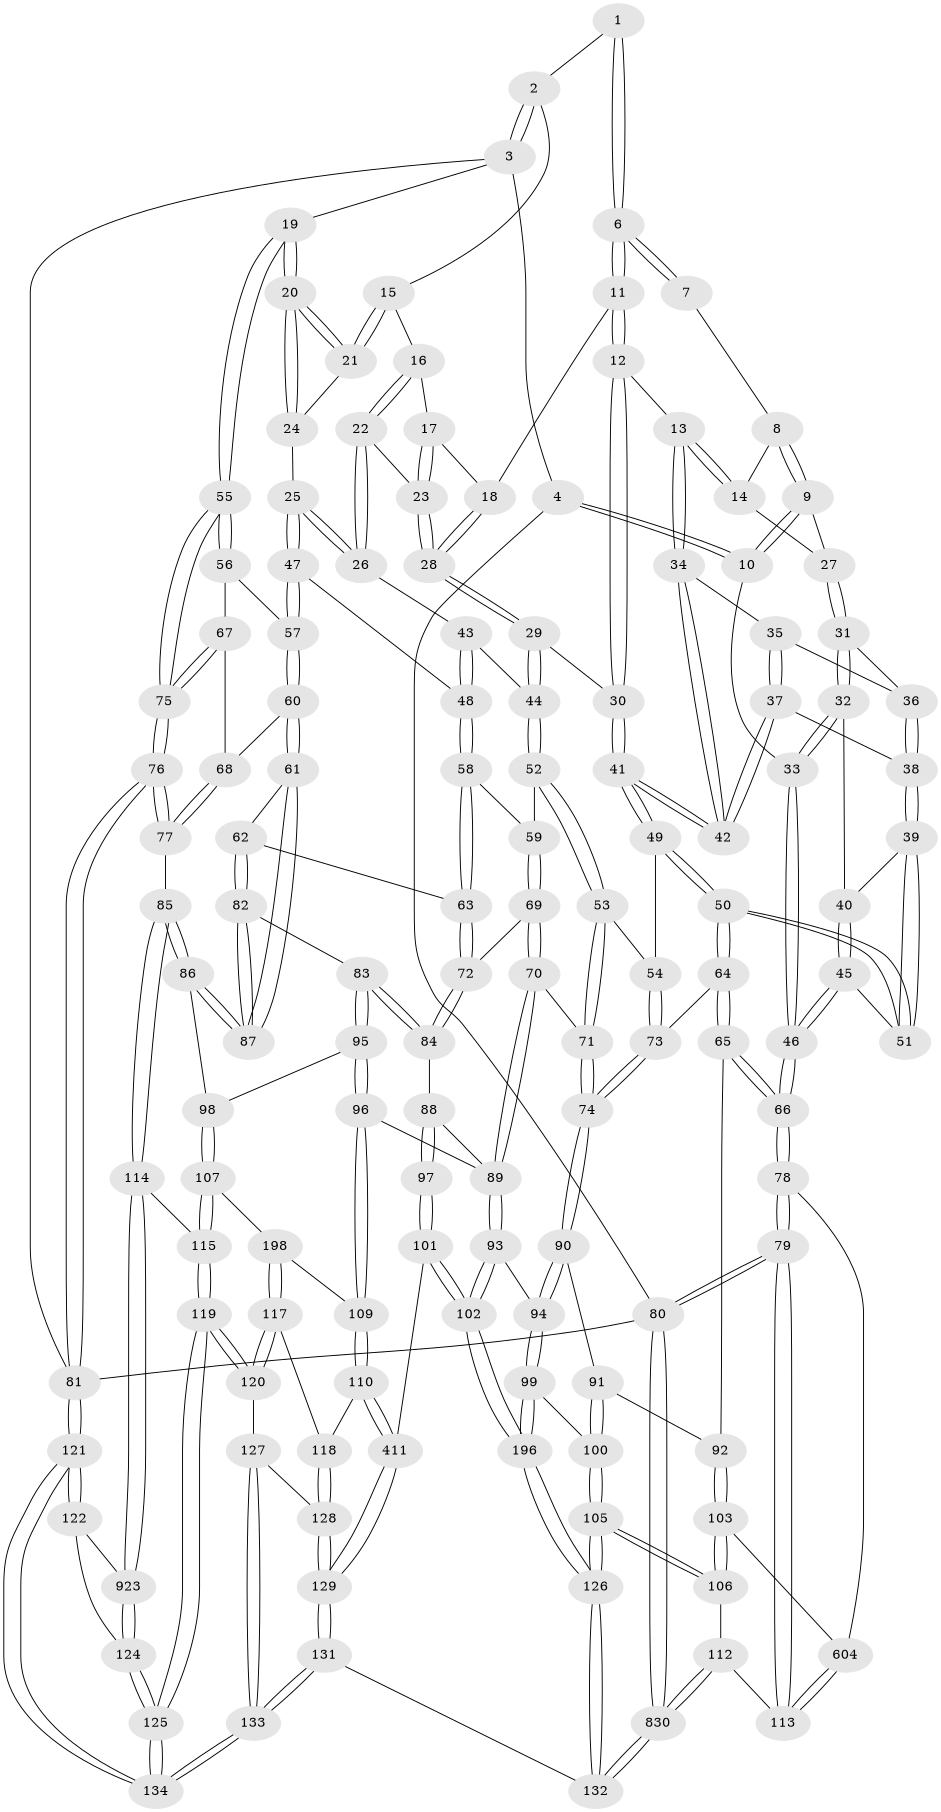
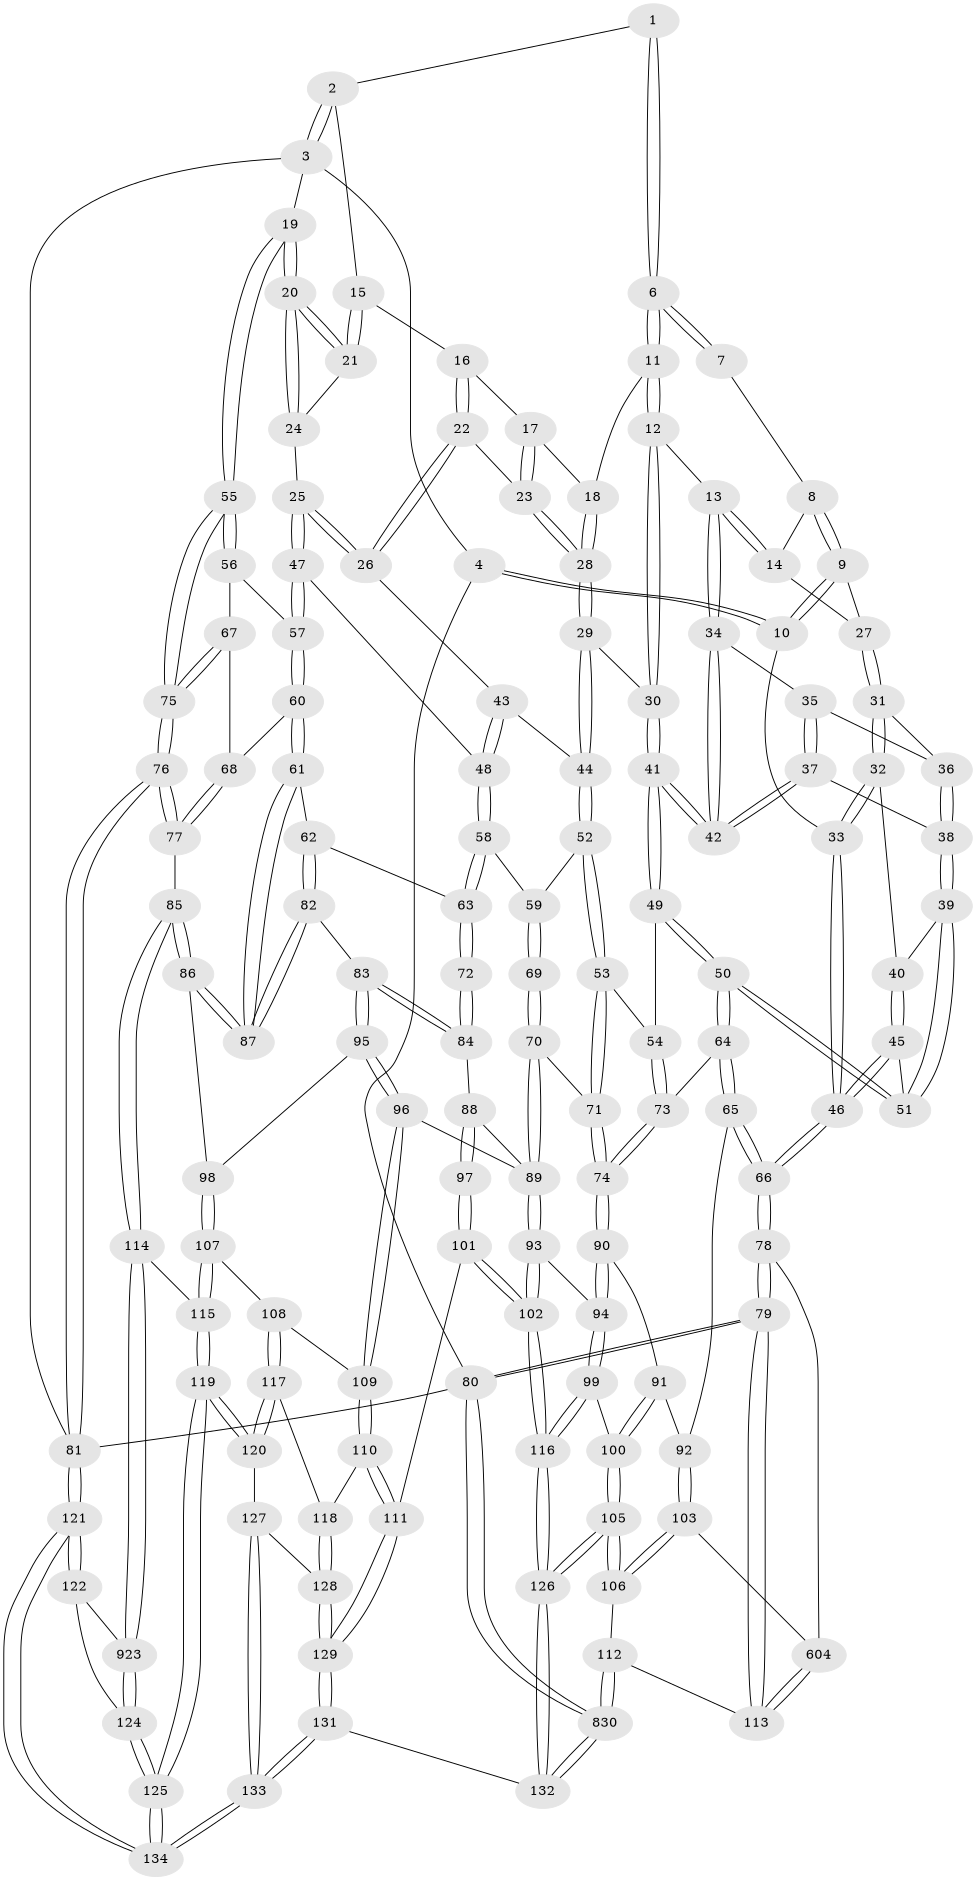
  graph {
    node [color=gray90 style=filled]
    1
    2
    6
    3
    15
    7
    11
    4
    19
    81
    16
    21
    10
    80
    20
    55
    121
    33
    n19 [label=830]
    8
    12
    18
    9
    14
    27
    31
    46
    13
    30
    28
    34
    41
    35
    42
    17
    22
    24
    23
    26
    29
    56
    75
    25
    43
    47
    48
    57
    44
    32
    36
    52
    49
    40
    38
    45
    66
    37
    39
    51
    50
    54
    58
    53
    59
    78
    60
    63
    64
    73
    65
    71
    69
    74
    67
    76
    68
    61
    72
    70
    62
    87
    77
    82
    83
    84
    92
    103
    79
    n89 [label=604]
    85
    89
    93
    90
    88
    91
    94
    86
    114
    113
    132
    122
    134
    95
    98
    96
    97
    115
    n108 [label=923]
    107
    101
    102
    100
    99
    105
    106
-   116 [label=196]
+   116
    109
    110
-   111 [label=411]
-   108 [label=198]
+   111
+   108
    126
    129
    112
    117
    119
    118
    120
    128
    131
    124
    125
    127
    133
    1 -- 2
    1 -- 6
    1 -- 6
    2 -- 3
    2 -- 3
    2 -- 15
    6 -- 7
    6 -- 7
    6 -- 11
    6 -- 11
    3 -- 4
    3 -- 19
    3 -- 81
    15 -- 16
    15 -- 21
    15 -- 21
    7 -- 8
    11 -- 12
    11 -- 12
    11 -- 18
    4 -- 10
    4 -- 10
    4 -- 80
    19 -- 20
    19 -- 20
    19 -- 55
    19 -- 55
    81 -- 121
    81 -- 121
    16 -- 17
    16 -- 22
    16 -- 22
    21 -- 24
    10 -- 33
    80 -- 81
    80 -- n19
    80 -- n19
    20 -- 21
    20 -- 21
    20 -- 24
    20 -- 24
    55 -- 56
    55 -- 56
    55 -- 75
    55 -- 75
    121 -- 122
    121 -- 122
    121 -- 134
    121 -- 134
    33 -- 46
    33 -- 46
    n19 -- 132
    n19 -- 132
    8 -- 9
    8 -- 9
    8 -- 14
    12 -- 13
    12 -- 30
    12 -- 30
    18 -- 28
    18 -- 28
    9 -- 10
    9 -- 10
    9 -- 27
    14 -- 27
    27 -- 31
    27 -- 31
    31 -- 32
    31 -- 32
    31 -- 36
    46 -- 66
    46 -- 66
    13 -- 14
    13 -- 14
    13 -- 34
    13 -- 34
    30 -- 41
    30 -- 41
    28 -- 29
    28 -- 29
    34 -- 35
    34 -- 42
    34 -- 42
    41 -- 42
    41 -- 42
    41 -- 49
    41 -- 49
    35 -- 36
    35 -- 37
    35 -- 37
    17 -- 18
    17 -- 23
    17 -- 23
    22 -- 23
    22 -- 26
    22 -- 26
    24 -- 25
    23 -- 28
    23 -- 28
    26 -- 43
    29 -- 30
    29 -- 44
    29 -- 44
    56 -- 57
    56 -- 67
    75 -- 76
    75 -- 76
    25 -- 26
    25 -- 26
    25 -- 47
    25 -- 47
    43 -- 48
    43 -- 48
    43 -- 44
    47 -- 48
    47 -- 57
    47 -- 57
    48 -- 58
    48 -- 58
    57 -- 60
    57 -- 60
    44 -- 52
    44 -- 52
    32 -- 33
    32 -- 33
    32 -- 40
    36 -- 38
    36 -- 38
    52 -- 53
    52 -- 53
    52 -- 59
    49 -- 50
    49 -- 50
    49 -- 54
    40 -- 45
    40 -- 45
    38 -- 39
    38 -- 39
    45 -- 46
    45 -- 46
    45 -- 51
    66 -- 78
    66 -- 78
    37 -- 42
    37 -- 42
    37 -- 38
    39 -- 40
    39 -- 51
    39 -- 51
    50 -- 51
    50 -- 51
    50 -- 64
    50 -- 64
    54 -- 73
    54 -- 73
    58 -- 59
    58 -- 63
    58 -- 63
    53 -- 54
    53 -- 71
    53 -- 71
    59 -- 69
    59 -- 69
    78 -- 79
    78 -- 79
    78 -- n89
    60 -- 68
    60 -- 61
    60 -- 61
    63 -- 72
    63 -- 72
    64 -- 73
    64 -- 65
    64 -- 65
    73 -- 74
    73 -- 74
    65 -- 66
    65 -- 66
    65 -- 92
    71 -- 74
    71 -- 74
-   69 -- 72
    69 -- 70
    69 -- 70
    74 -- 90
    74 -- 90
    67 -- 75
    67 -- 75
    67 -- 68
    76 -- 81
    76 -- 81
    76 -- 77
    76 -- 77
    68 -- 77
    68 -- 77
    61 -- 62
    61 -- 87
    61 -- 87
    72 -- 84
    72 -- 84
    70 -- 71
    70 -- 89
    70 -- 89
    62 -- 63
    62 -- 82
    62 -- 82
    77 -- 85
    82 -- 87
    82 -- 87
    82 -- 83
    83 -- 84
    83 -- 84
    83 -- 95
    83 -- 95
    84 -- 88
    92 -- 103
    92 -- 103
    103 -- n89
    103 -- 106
    103 -- 106
    79 -- 80
    79 -- 80
    79 -- 113
    79 -- 113
    n89 -- 113
    n89 -- 113
    85 -- 86
    85 -- 86
    85 -- 114
    85 -- 114
    89 -- 93
    89 -- 93
    93 -- 94
    93 -- 102
    93 -- 102
    90 -- 91
    90 -- 94
    90 -- 94
    88 -- 89
    88 -- 97
    88 -- 97
    91 -- 92
    91 -- 100
    91 -- 100
    94 -- 99
    94 -- 99
    86 -- 87
    86 -- 87
    86 -- 98
    114 -- 115
    114 -- n108
    114 -- n108
    122 -- n108
    122 -- 124
    95 -- 98
    95 -- 96
    95 -- 96
    98 -- 107
    98 -- 107
    96 -- 89
    96 -- 109
    96 -- 109
    97 -- 101
    97 -- 101
    115 -- 119
    115 -- 119
    n108 -- 124
    n108 -- 124
    107 -- 115
    107 -- 115
    107 -- 108
    101 -- 102
    101 -- 102
    101 -- 111
    102 -- 116
    102 -- 116
    100 -- 105
    100 -- 105
    99 -- 100
    99 -- 116
    99 -- 116
    105 -- 106
    105 -- 106
    105 -- 126
    105 -- 126
    106 -- 112
    116 -- 126
    116 -- 126
    109 -- 110
    109 -- 110
    110 -- 111
    110 -- 111
    110 -- 118
    111 -- 129
    111 -- 129
    108 -- 109
    108 -- 117
    108 -- 117
    126 -- 132
    126 -- 132
    129 -- 131
    129 -- 131
    112 -- n19
    112 -- n19
    112 -- 113
    117 -- 118
    117 -- 120
    117 -- 120
    119 -- 120
    119 -- 120
    119 -- 125
    119 -- 125
    118 -- 128
    118 -- 128
    120 -- 127
    128 -- 129
    128 -- 129
    131 -- 132
    131 -- 133
    131 -- 133
    124 -- 125
    124 -- 125
    125 -- 134
    125 -- 134
    127 -- 128
    127 -- 133
    127 -- 133
    133 -- 134
    133 -- 134
  }
